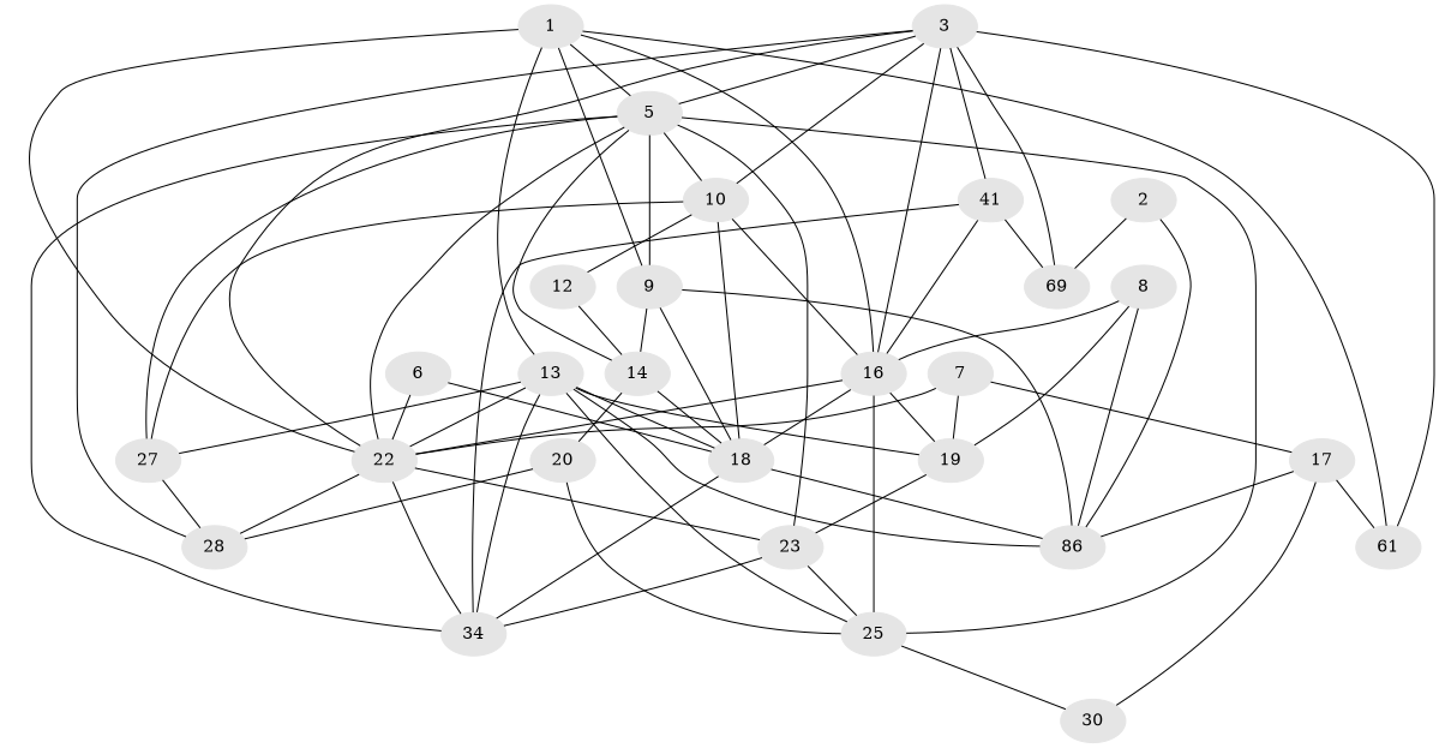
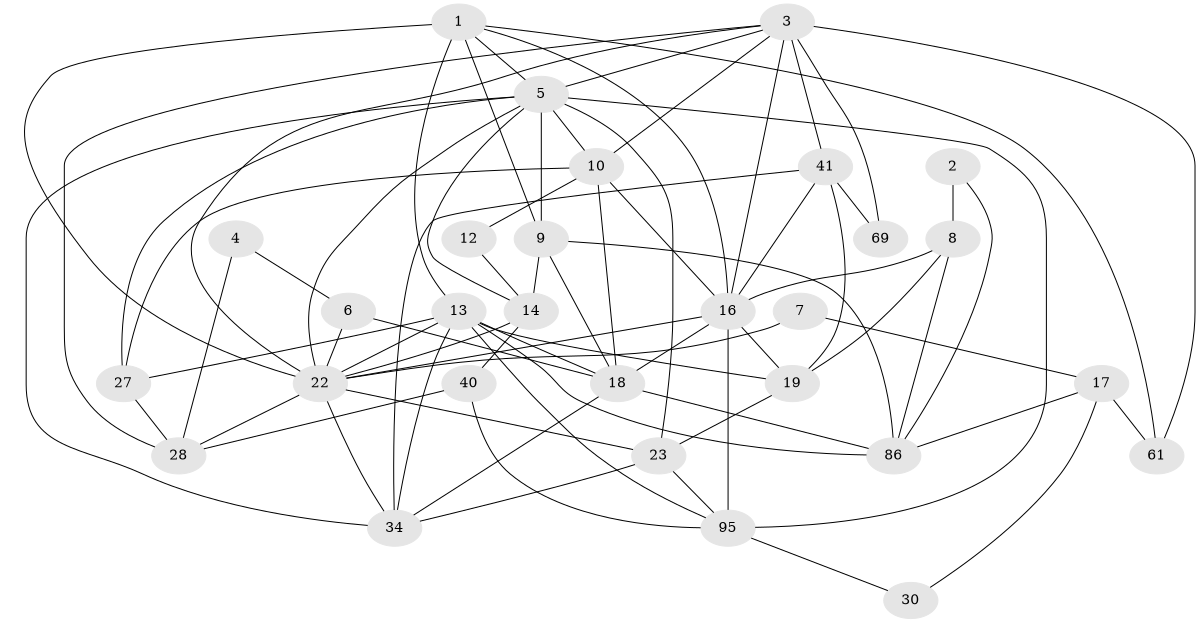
  graph {
    node [color=gray90 style=filled]
    edge [weight=1.0]
    1
    5
    9
    13
    16
    n6 [label=61]
    22
    10
    14
    23
    n11 [label=34]
-   25
+   25 [label=95]
    27
    n14 [label=86]
    18
    19
    28
    2
    n19 [label=69]
    3
    n21 [label=41]
    12
+   4
    6
-   20
+   20 [label=40]
    30
    7
    17
    8
    1 -- 5
    1 -- 9 [weight=2.0]
    1 -- 13
    1 -- 16 [weight=2.0]
    1 -- n6
    1 -- 22
    5 -- 9
    5 -- 22 [weight=2.0]
    5 -- 10
    5 -- 14 [weight=2.0]
    5 -- 23 [weight=2.0]
    5 -- n11
    5 -- 25 [weight=2.0]
    5 -- 27
    9 -- 14
    9 -- n14 [weight=2.0]
    9 -- 18
    13 -- 22
    13 -- n11
    13 -- 25
    13 -- 27
    13 -- n14
    13 -- 18
    13 -- 19
    16 -- 22 [weight=2.0]
    16 -- 25
    16 -- 18
    16 -- 19
    22 -- 23 [weight=3.0]
    22 -- n11
    22 -- 28
    10 -- 16
    10 -- 27
    10 -- 18
    10 -- 12
-   14 -- 18
+   14 -- 22
    14 -- 20
    23 -- n11
    23 -- 25
    25 -- 30
    27 -- 28
    18 -- n11
    18 -- n14
    19 -- 23
    2 -- n14
-   2 -- n19
+   2 -- 8
    3 -- 5 [weight=2.0]
    3 -- 16
    3 -- n6
    3 -- 22
    3 -- 10
    3 -- 28
    3 -- n19
    3 -- n21 [weight=3.0]
    n21 -- 16 [weight=2.0]
    n21 -- n11
    n21 -- n19
    12 -- 14
+   4 -- 28
+   4 -- 6
    6 -- 22
    6 -- 18
    20 -- 25
    20 -- 28
    7 -- 22
-   7 -- 19
+   n21 -- 19
    7 -- 17
    17 -- n6
    17 -- n14
    17 -- 30
    8 -- 16
    8 -- n14
    8 -- 19
  }
